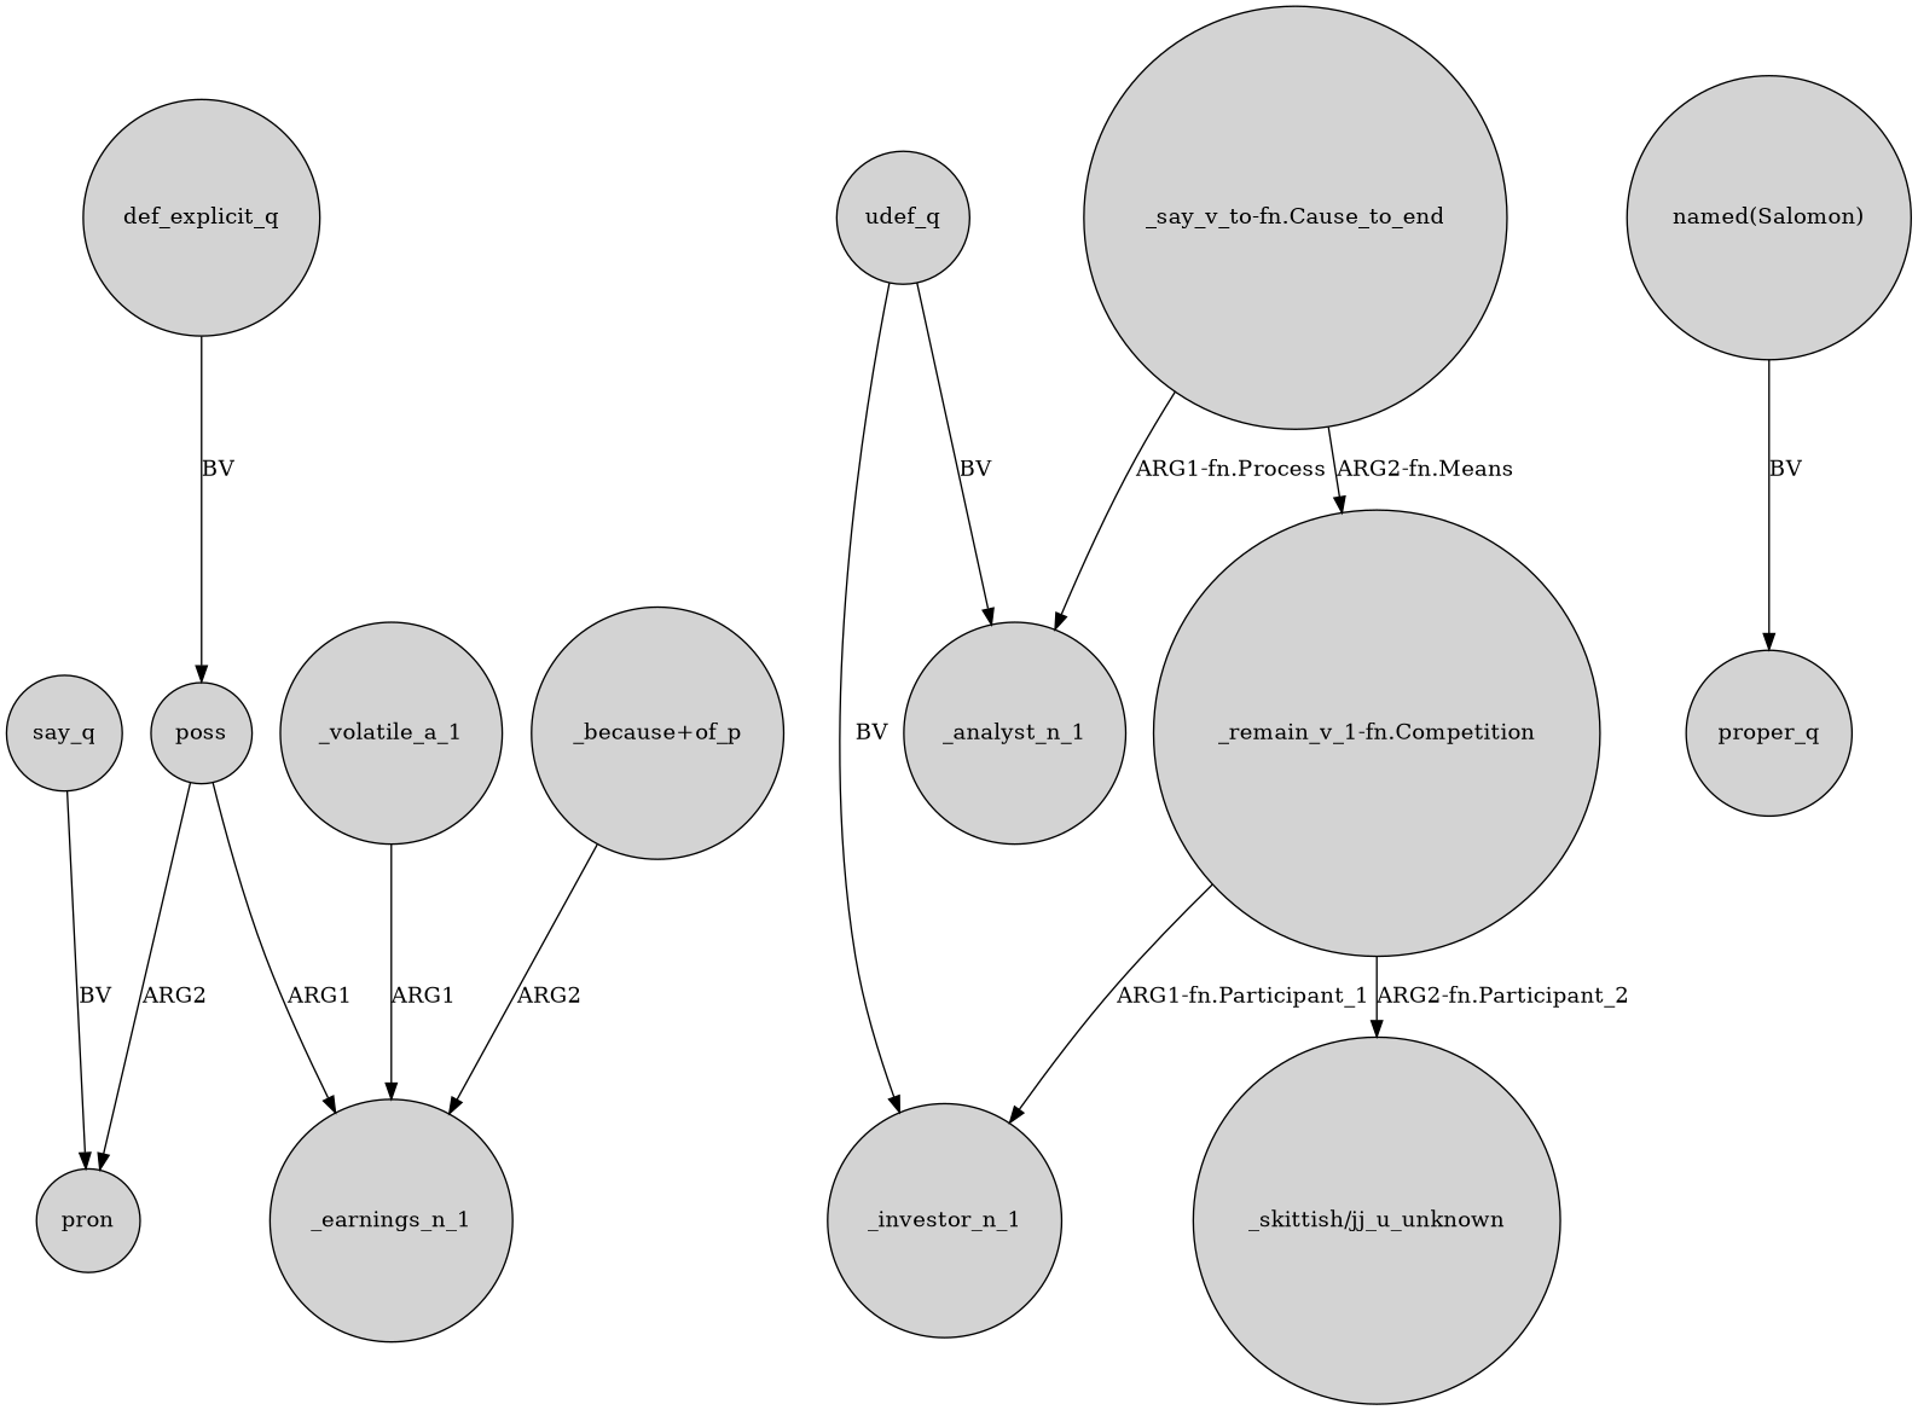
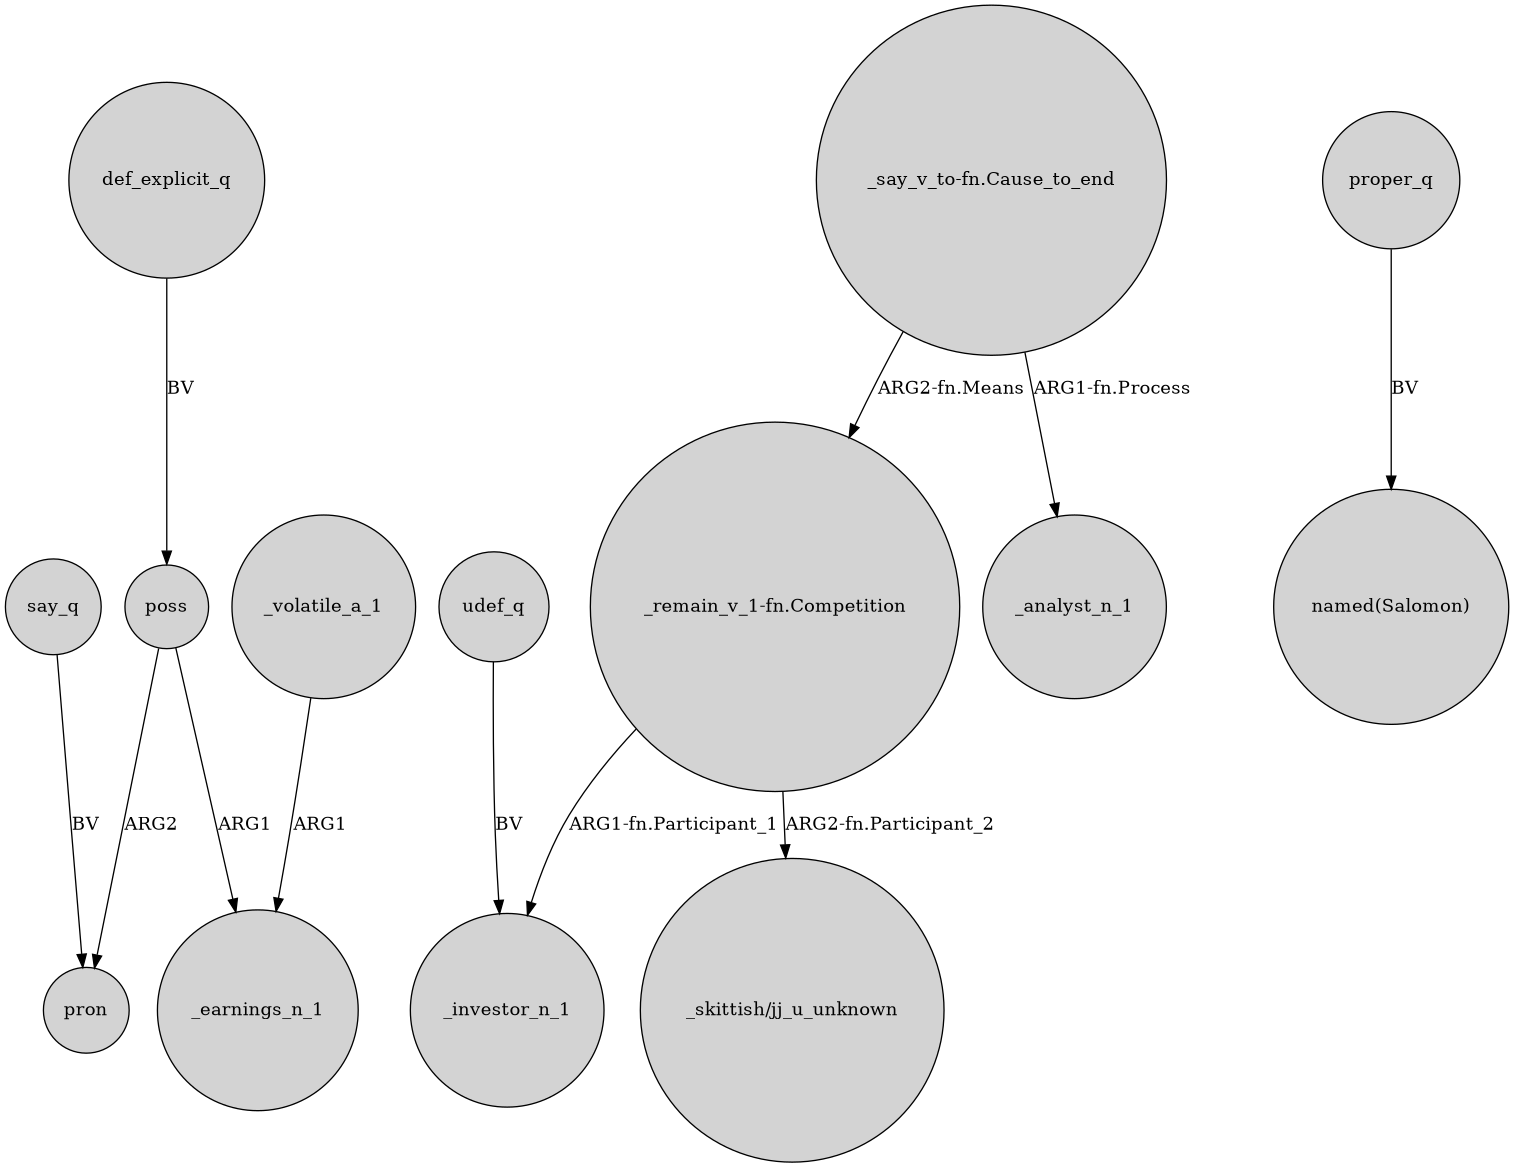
  digraph {
    node [shape=circle style=filled]
-   "_because+of_p"
    _earnings_n_1
    "_remain_v_1-fn.Competition"
    "_skittish/jj_u_unknown"
    _investor_n_1
    "_say_v_to-fn.Cause_to_end"
    _analyst_n_1
    def_explicit_q
    poss
    pron
    udef_q
    _volatile_a_1
    proper_q
    "named(Salomon)"
    n15 [label=say_q]
-   "_because+of_p" -> _earnings_n_1 [label=ARG2]
    "_remain_v_1-fn.Competition" -> "_skittish/jj_u_unknown" [label="ARG2-fn.Participant_2"]
    "_remain_v_1-fn.Competition" -> _investor_n_1 [label="ARG1-fn.Participant_1"]
    "_say_v_to-fn.Cause_to_end" -> "_remain_v_1-fn.Competition" [label="ARG2-fn.Means"]
    "_say_v_to-fn.Cause_to_end" -> _analyst_n_1 [label="ARG1-fn.Process"]
    def_explicit_q -> poss [label=BV]
    poss -> _earnings_n_1 [label=ARG1]
    poss -> pron [label=ARG2]
    udef_q -> _investor_n_1 [label=BV]
-   udef_q -> _analyst_n_1 [label=BV]
    _volatile_a_1 -> _earnings_n_1 [label=ARG1]
-   "named(Salomon)" -> proper_q [label=BV]
+   proper_q -> "named(Salomon)" [label=BV]
    n15 -> pron [label=BV]
  }
